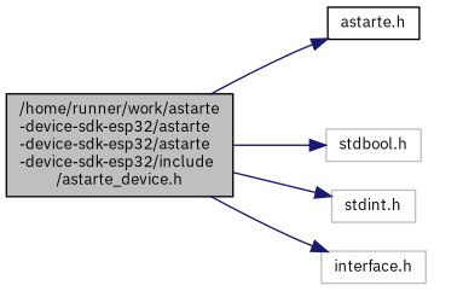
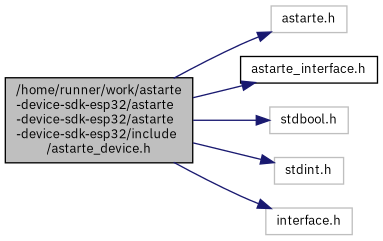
  digraph {
    fontname="IBM Plex Sans"
    rankdir=LR
    node [color=black fillcolor=white fontname="IBM Plex Sans" fontsize=10 shape=record style=filled]
    edge [color=midnightblue fontname="IBM Plex Sans" fontsize=10 labelfontname=Helvetica labelfontsize=10 style=solid]
    n1 [fillcolor=grey75 fontcolor=black height=0.2 label="/home/runner/work/astarte\l-device-sdk-esp32/astarte\l-device-sdk-esp32/astarte\l-device-sdk-esp32/include\l/astarte_device.h" width=0.4]
-   n2 [height=0.2 label="astarte.h" width=0.4]
+   n2 [color=grey75 height=0.2 label="astarte.h" width=0.4]
+   n3 [height=0.2 label="astarte_interface.h" width=0.4]
    n4 [color=grey75 height=0.2 label="stdbool.h" width=0.4]
    n5 [color=grey75 height=0.2 label="stdint.h" width=0.4]
    n6 [color=grey75 height=0.2 label="interface.h" width=0.4]
    n1 -> n2
+   n1 -> n3
    n1 -> n4
    n1 -> n5
    n1 -> n6
  }
